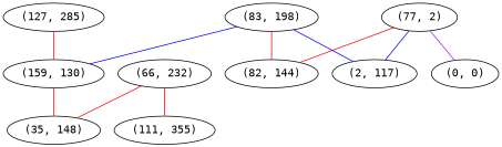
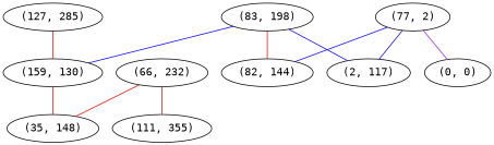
  graph {
    fontname="DejaVu Sans Mono"
    node [fontname="DejaVu Sans Mono"]
    edge [color=red fontname="DejaVu Sans Mono" weight=1]
    "(127, 285)"
    "(159, 130)"
    "(35, 148)"
    "(77, 2)"
    "(2, 117)"
    "(82, 144)"
    "(0, 0)"
    "(83, 198)"
    "(66, 232)"
    "(111, 355)"
    "(127, 285)" -- "(159, 130)"
    "(159, 130)" -- "(35, 148)"
    "(77, 2)" -- "(2, 117)" [color=blue weight=3]
-   "(77, 2)" -- "(82, 144)"
+   "(77, 2)" -- "(82, 144)" [color=blue]
    "(77, 2)" -- "(0, 0)" [color=purple weight=4]
    "(83, 198)" -- "(159, 130)" [color=blue weight=3]
    "(83, 198)" -- "(2, 117)" [color=blue weight=3]
    "(83, 198)" -- "(82, 144)"
    "(66, 232)" -- "(35, 148)"
    "(66, 232)" -- "(111, 355)"
  }
